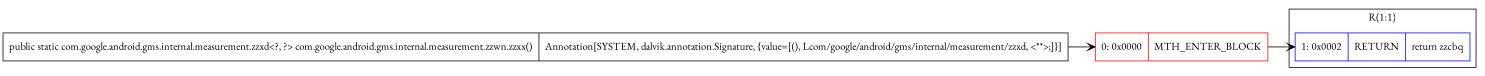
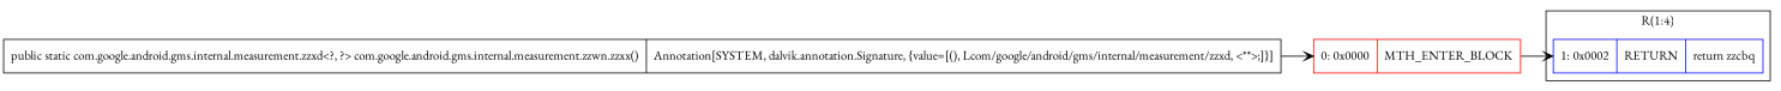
  digraph {
    rankdir=LR
    fontname="EB Garamond"
    node [shape=record fontname="EB Garamond"]
    edge [arrowhead=vee fontname="EB Garamond"]
    n1 [color=blue label="{1\:\ 0x0002|RETURN\l|return zzcbq\l}"]
    n2 [color=red label="{0\:\ 0x0000|MTH_ENTER_BLOCK\l}"]
    n3 [label="{public static com.google.android.gms.internal.measurement.zzxd\<?, ?\> com.google.android.gms.internal.measurement.zzwn.zzxx()  | Annotation[SYSTEM, dalvik.annotation.Signature, \{value=[(), Lcom\/google\/android\/gms\/internal\/measurement\/zzxd, \<**\>;]\}]\l}"]
    subgraph cluster_1 {
-     label="R(1:1)"
+     label="R(1:4)"
      n1
    }
    n2 -> n1
    n3 -> n2
  }
